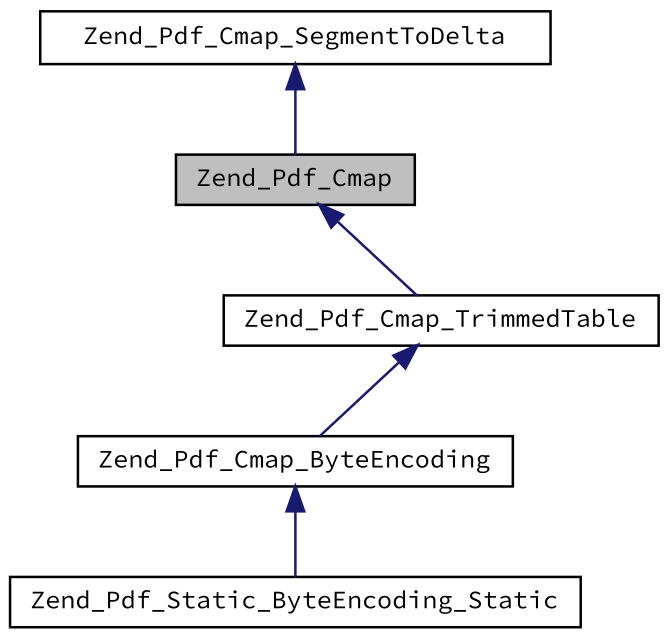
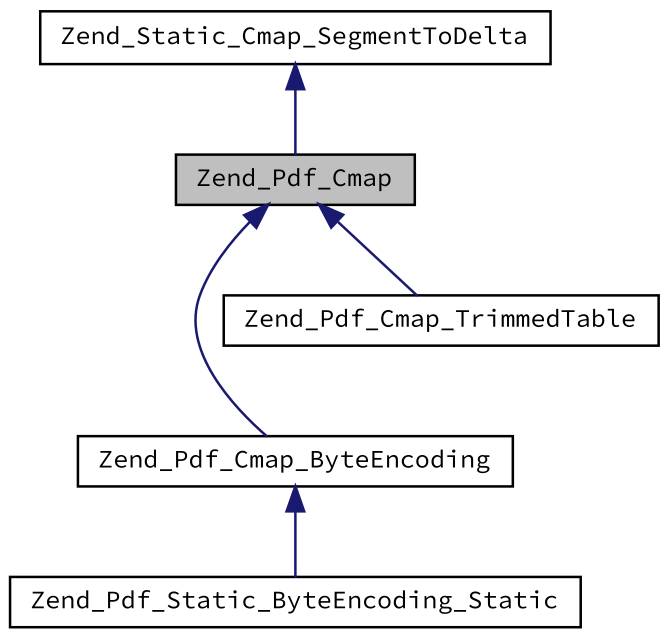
  digraph {
    fontname="Source Code Pro"
    node [color=black fillcolor=white fontname="Source Code Pro" fontsize=10 shape=record style=filled]
    edge [color=midnightblue dir=back fontname="Source Code Pro" fontsize=10 labelfontname=Helvetica labelfontsize=10 style=solid]
    n1 [fillcolor=grey75 fontcolor=black height=0.2 label=Zend_Pdf_Cmap width=0.4]
    n2 [height=0.2 label=Zend_Pdf_Cmap_ByteEncoding width=0.4]
    n3 [height=0.2 label=Zend_Pdf_Cmap_TrimmedTable width=0.4]
    n4 [height=0.2 label=Zend_Pdf_Static_ByteEncoding_Static width=0.4]
-   n5 [height=0.2 label=Zend_Pdf_Cmap_SegmentToDelta width=0.4]
-   n3 -> n2
+   n5 [height=0.2 label=Zend_Static_Cmap_SegmentToDelta width=0.4]
+   n1 -> n2
    n1 -> n3
    n2 -> n4
    n5 -> n1
  }
